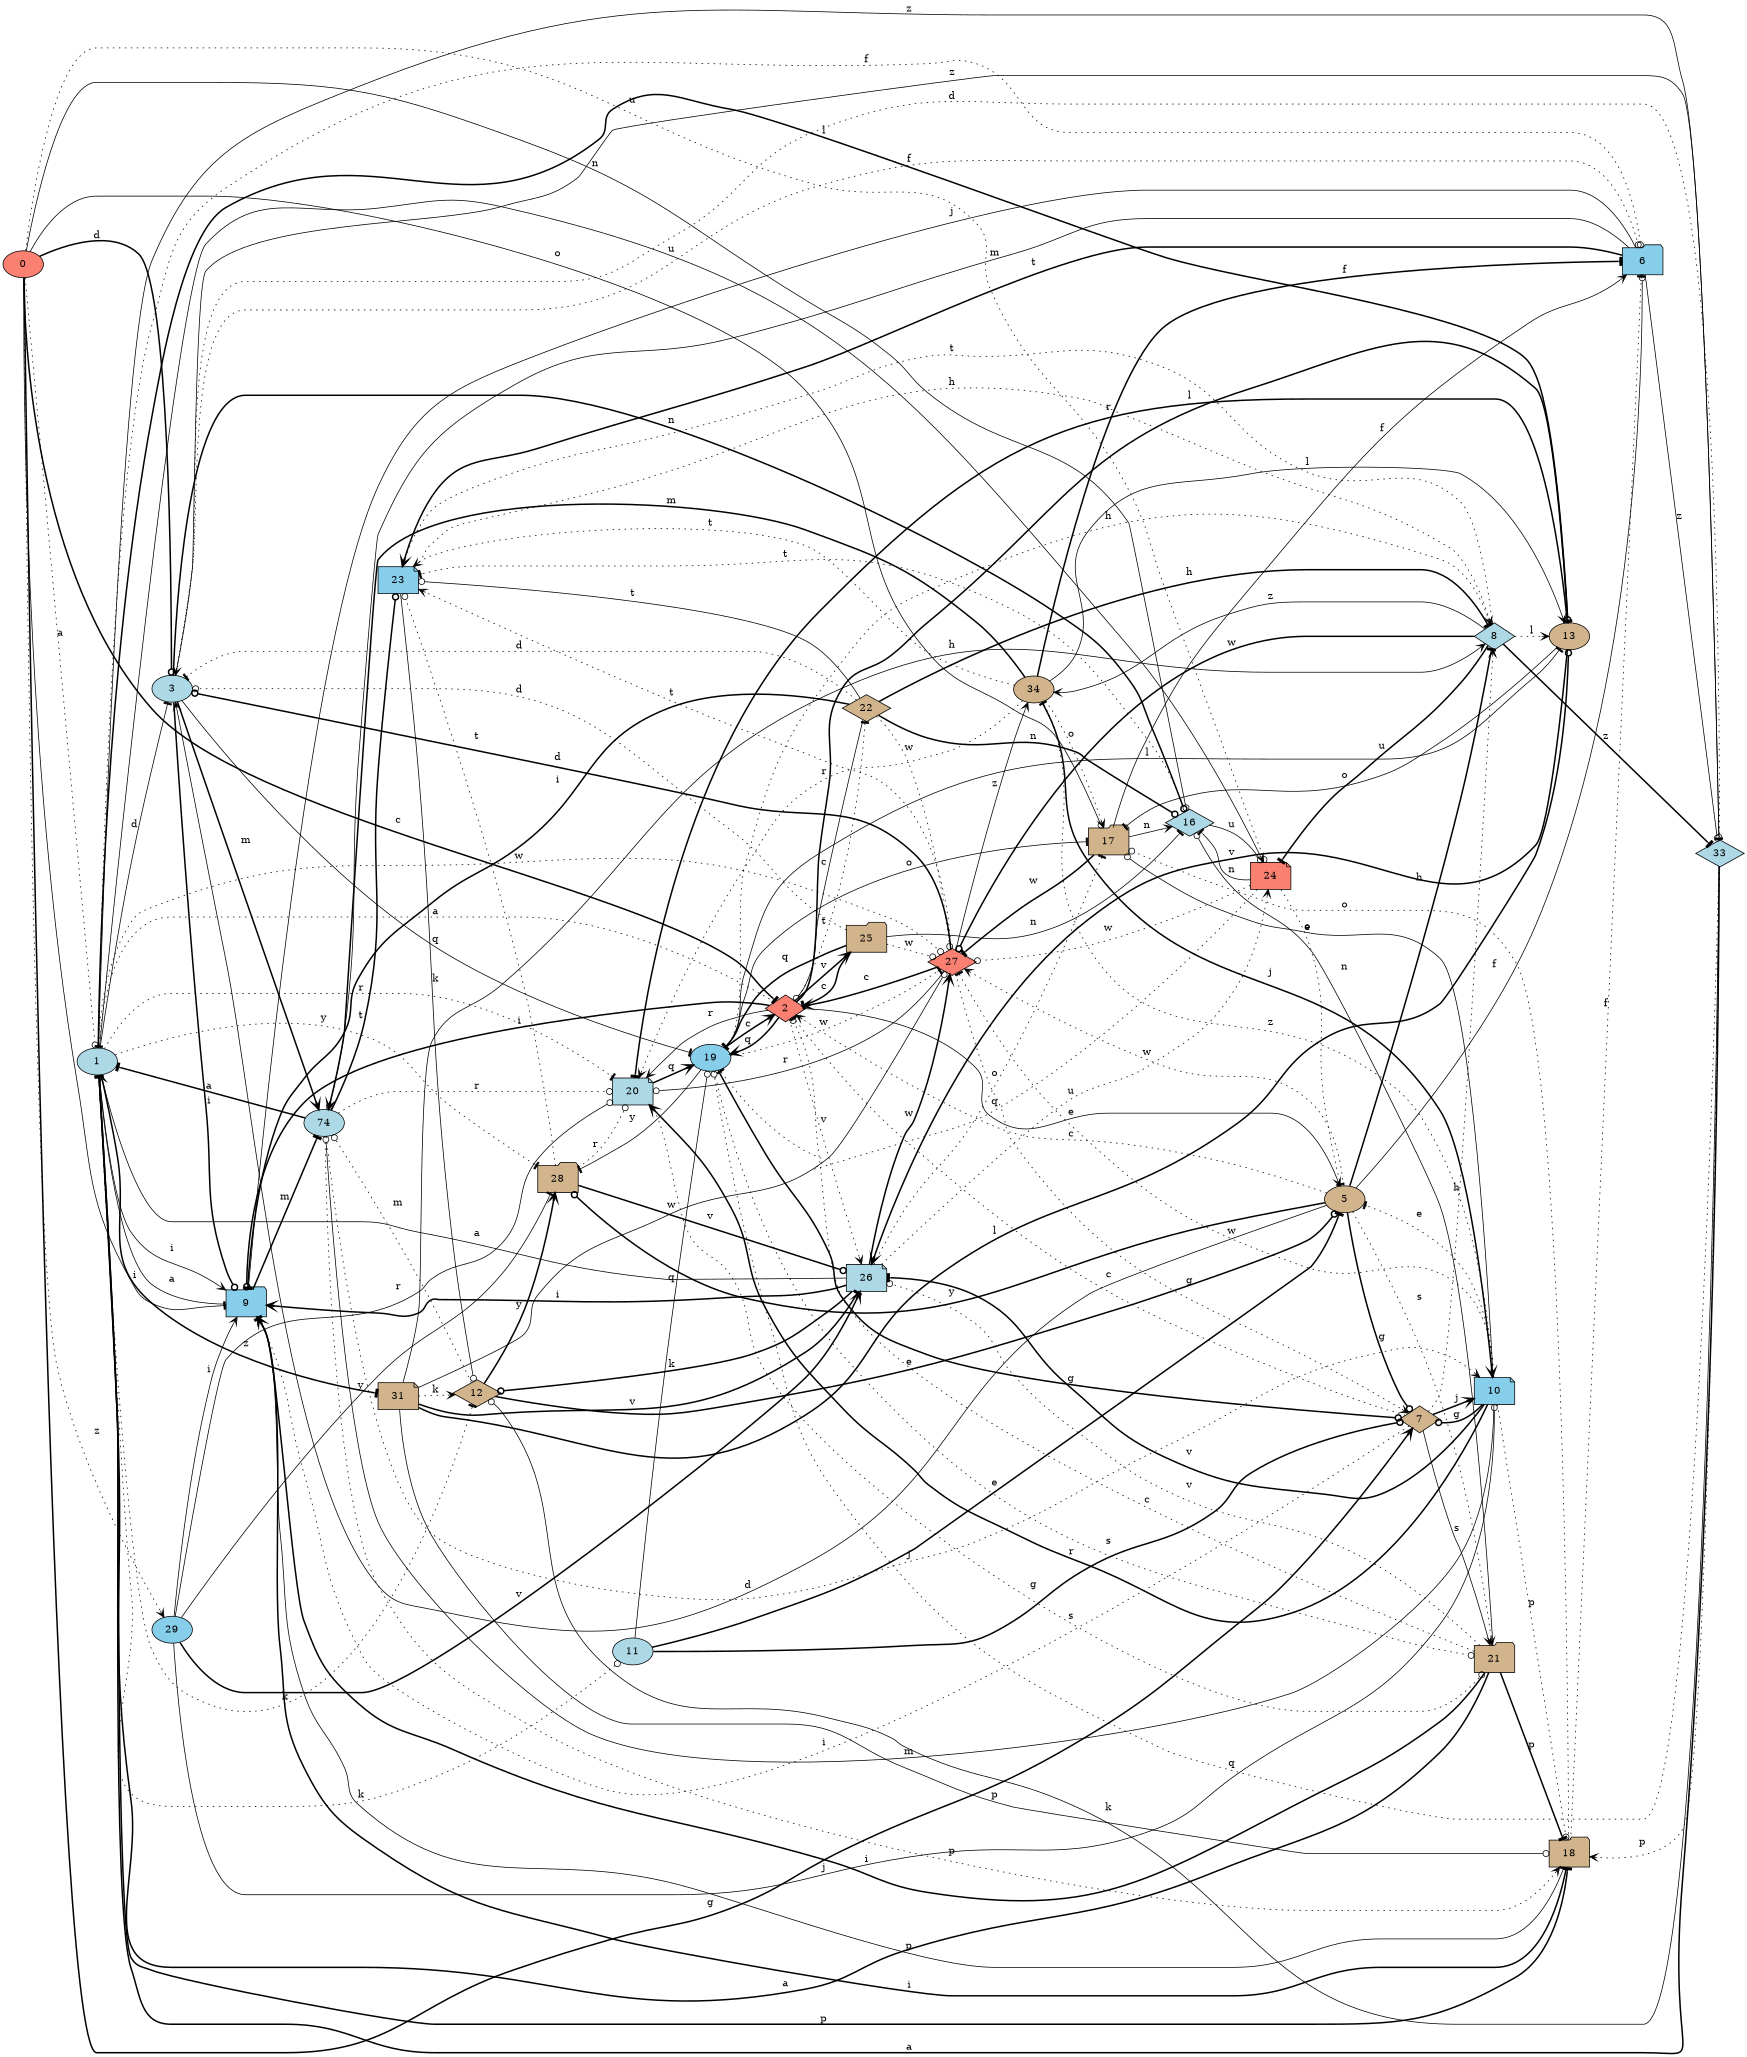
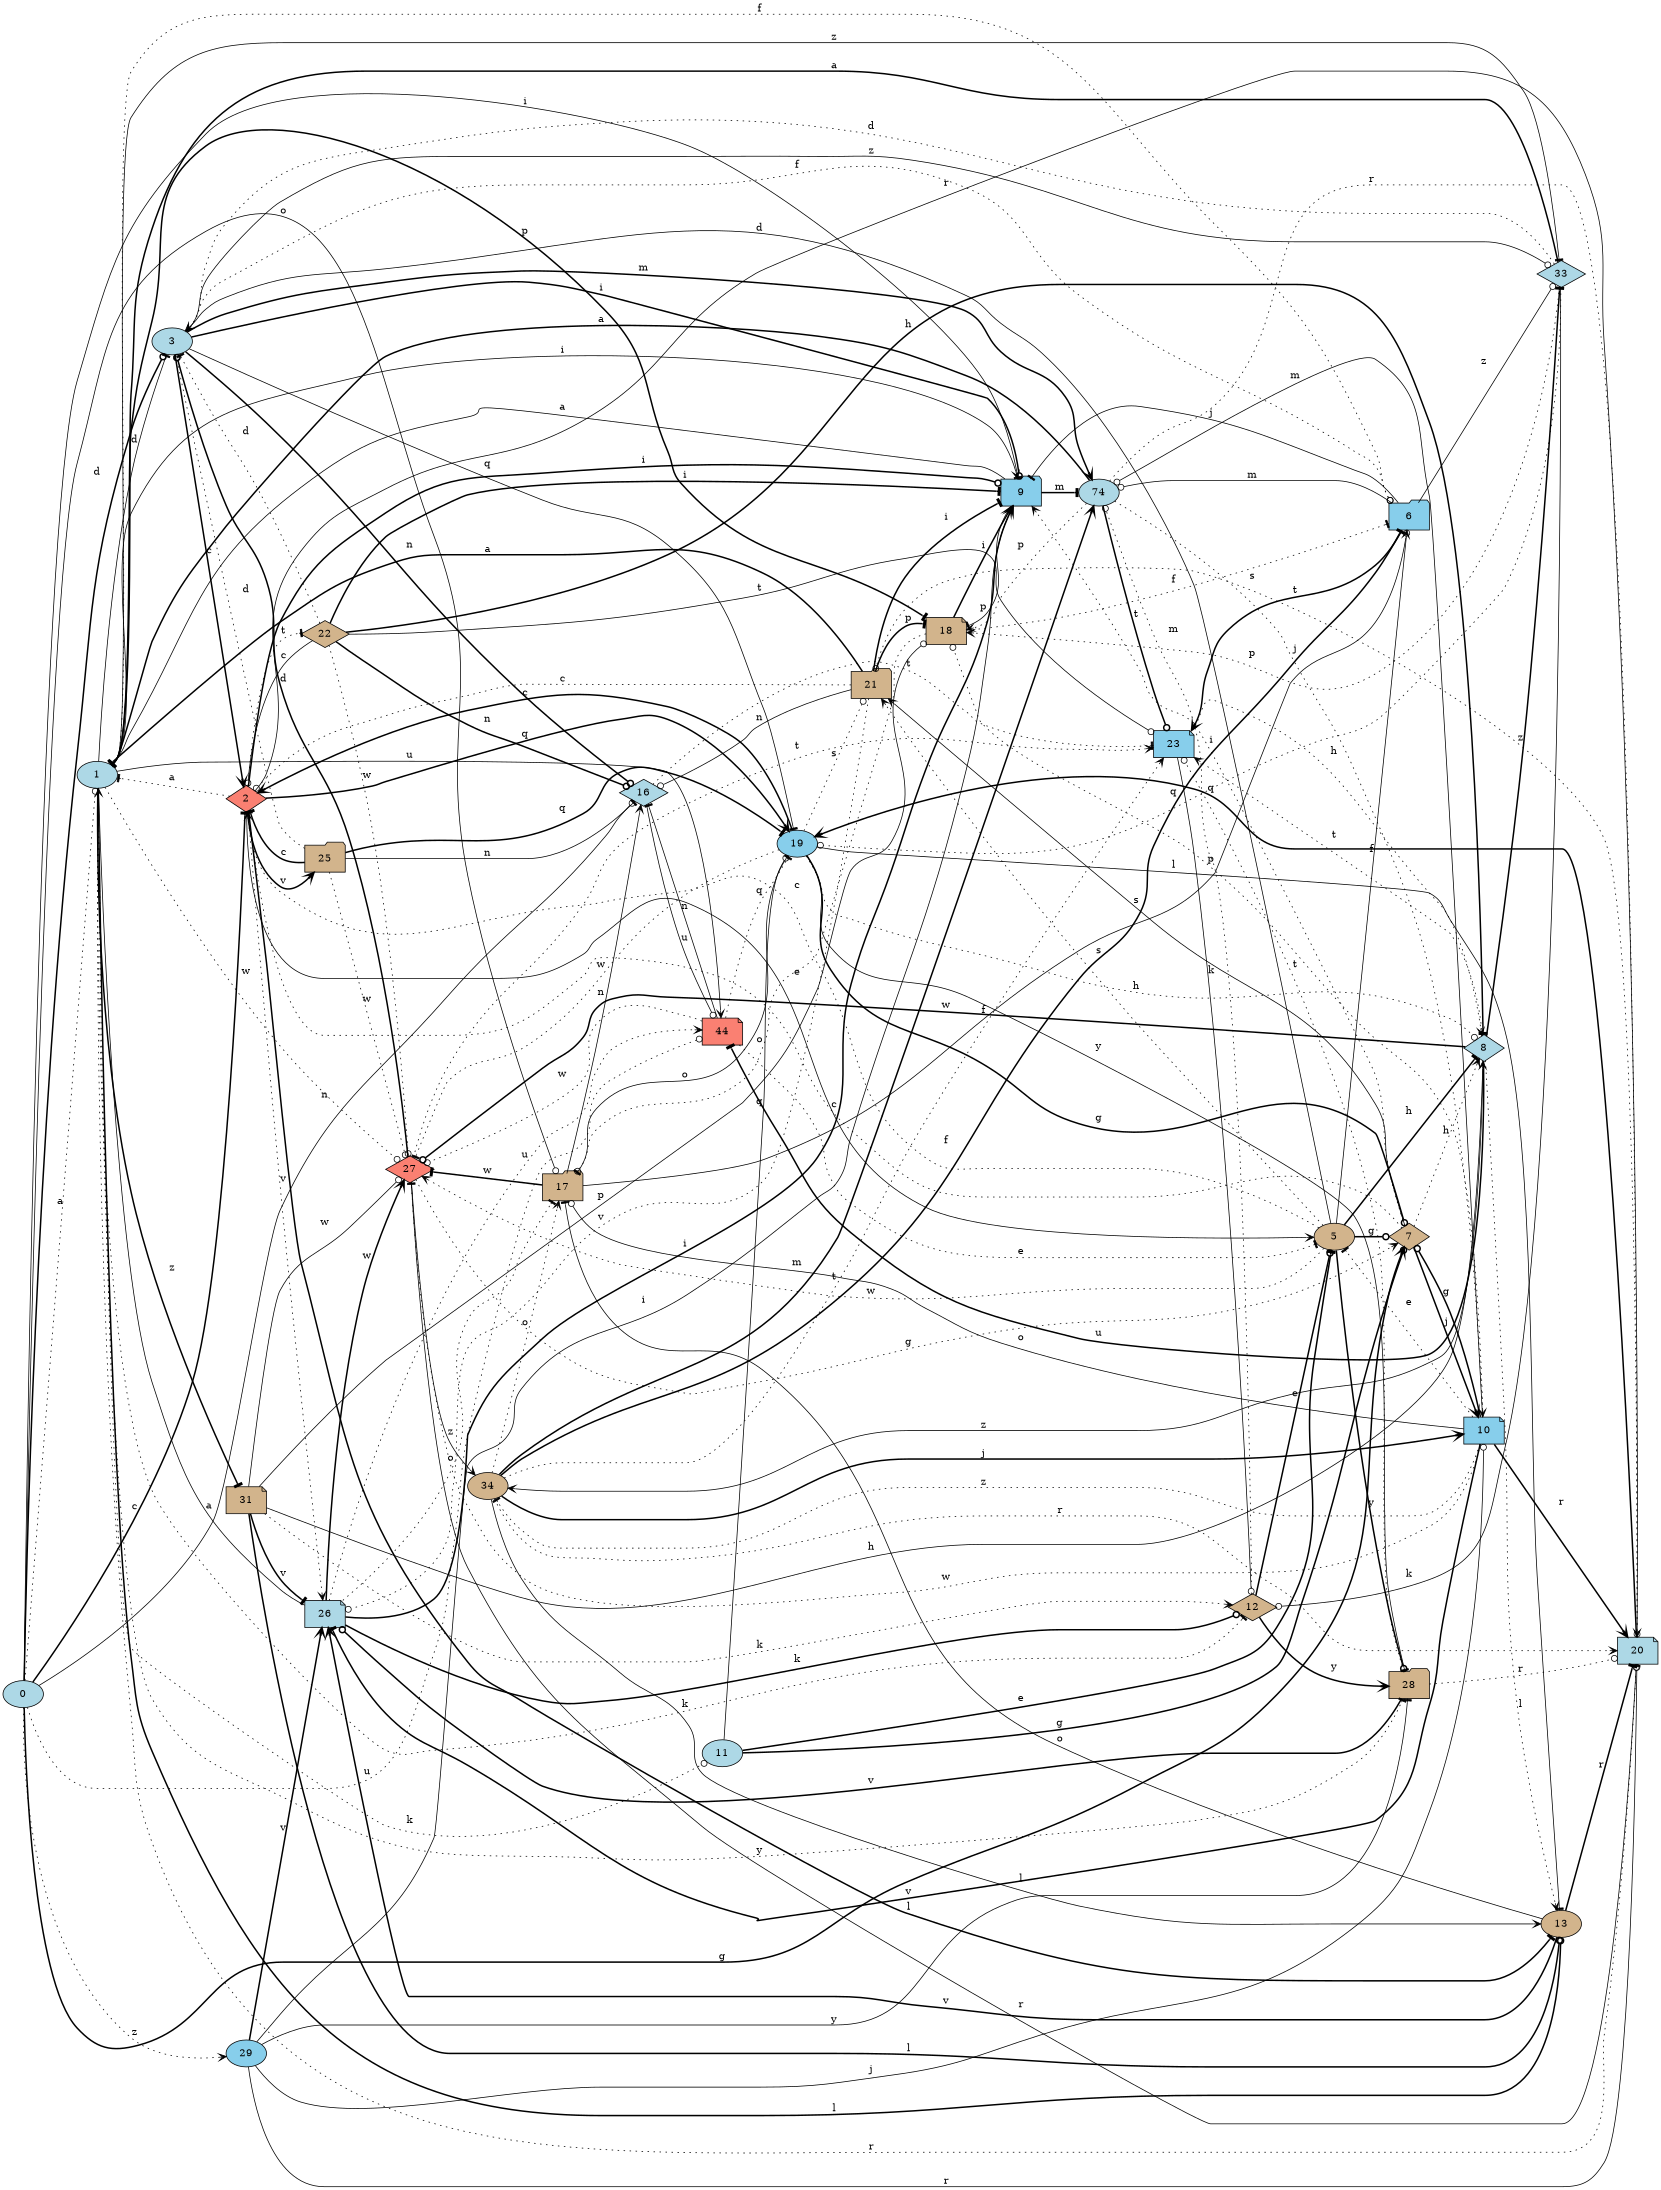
  strict digraph {
    rankdir=LR
    node [fillcolor=tan shape=ellipse style=filled]
    edge [arrowhead=odot style=dotted]
-   0 [fillcolor=salmon]
+   0 [fillcolor=lightblue]
    1 [fillcolor=lightblue]
    2 [fillcolor=salmon shape=diamond]
    3 [fillcolor=lightblue]
    7 [shape=diamond]
    9 [fillcolor=skyblue shape=folder]
    16 [fillcolor=lightblue shape=diamond]
    17 [shape=folder]
-   24 [fillcolor=salmon shape=note]
+   24 [fillcolor=salmon shape=note label=44]
    29 [fillcolor=skyblue]
    6 [fillcolor=skyblue shape=folder]
    11 [fillcolor=lightblue]
    12 [shape=diamond]
    13
-   18 [shape=folder]
+   18 [shape=note]
    20 [fillcolor=lightblue shape=note]
    27 [fillcolor=salmon shape=diamond]
    28 [shape=folder]
    31 [shape=note]
    33 [fillcolor=lightblue shape=diamond]
    5
    19 [fillcolor=skyblue]
    22 [shape=diamond]
    25 [shape=folder]
    26 [fillcolor=lightblue shape=note]
    n26 [fillcolor=lightblue label=74]
    8 [fillcolor=lightblue shape=diamond]
    21 [shape=folder]
    10 [fillcolor=skyblue shape=note]
    23 [fillcolor=skyblue shape=note]
    34
    0 -> 1 [label=a]
    0 -> 2 [arrowhead=tee label=c style=bold]
    0 -> 3 [label=d style=bold]
    0 -> 7 [arrowhead=vee label=g style=bold]
    0 -> 9 [arrowhead=tee label=i style=solid]
    0 -> 16 [label=n style=solid]
    0 -> 17 [label=o style=solid]
    0 -> 24 [label=u]
    0 -> 29 [arrowhead=vee label=z]
    1 -> 3 [arrowhead=tee label=d style=solid]
    1 -> 9 [arrowhead=vee label=i style=solid]
    1 -> 24 [arrowhead=vee label=u style=solid]
    1 -> 6 [label=f]
    1 -> 11 [label=k]
    1 -> 12 [arrowhead=tee label=k]
    1 -> 13 [label=l style=bold]
    1 -> 18 [arrowhead=tee label=p style=bold]
    1 -> 20 [arrowhead=tee label=r]
    1 -> 27 [label=w]
    1 -> 28 [arrowhead=tee label=y]
    1 -> 31 [arrowhead=tee label=z style=bold]
    1 -> 33 [arrowhead=tee label=z style=solid]
    2 -> 1 [arrowhead=tee label=a]
    2 -> 9 [label=i style=bold]
    2 -> 13 [arrowhead=tee label=l style=bold]
    2 -> 20 [arrowhead=vee label=r style=solid]
    2 -> 5 [arrowhead=vee label=e style=solid]
    2 -> 19 [arrowhead=vee label=q style=bold]
    2 -> 22 [arrowhead=tee label=t]
    2 -> 25 [arrowhead=vee label=v style=bold]
    2 -> 26 [arrowhead=vee label=v]
-   27 -> 2 [arrowhead=vee label=c style=bold]
+   3 -> 2 [arrowhead=vee label=c style=bold]
    3 -> 9 [label=i style=bold]
    3 -> 16 [label=n style=bold]
    3 -> 6 [label=f]
    3 -> 33 [label=z style=solid]
    3 -> 19 [arrowhead=tee label=q style=solid]
    3 -> n26 [arrowhead=vee label=m style=bold]
    7 -> 2 [arrowhead=tee label=c]
    7 -> 9 [arrowhead=vee label=i]
    7 -> 8 [arrowhead=vee label=h]
    7 -> 21 [arrowhead=vee label=s style=solid]
    7 -> 10 [arrowhead=vee label=j style=bold]
    9 -> 1 [arrowhead=tee label=a style=solid]
    9 -> 18 [arrowhead=tee label=p style=solid]
    9 -> n26 [arrowhead=tee label=m style=bold]
    16 -> 24 [label=u style=solid]
    16 -> 23 [arrowhead=tee label=t]
    17 -> 16 [arrowhead=vee label=n style=solid]
    17 -> 6 [arrowhead=vee label=f style=solid]
    17 -> 27 [arrowhead=tee label=w style=bold]
    24 -> 16 [arrowhead=tee label=n style=solid]
    24 -> 27 [label=w]
    24 -> 5 [arrowhead=tee label=e]
    24 -> 19 [arrowhead=tee label=q]
    29 -> 9 [arrowhead=vee label=i style=solid]
    29 -> 20 [label=r style=solid]
    29 -> 28 [arrowhead=tee label=y style=solid]
    29 -> 26 [arrowhead=vee label=v style=bold]
    29 -> 10 [label=j style=solid]
    6 -> 9 [arrowhead=tee label=j style=solid]
    6 -> 33 [label=z style=solid]
    6 -> n26 [label=m style=solid]
    6 -> 23 [arrowhead=vee label=t style=bold]
    11 -> 7 [label=g style=bold]
    11 -> 5 [arrowhead=tee label=e style=bold]
    11 -> 19 [label=q style=solid]
    12 -> 28 [arrowhead=vee label=y style=bold]
    12 -> 5 [label=e style=bold]
    12 -> n26 [label=m]
    13 -> 17 [arrowhead=tee label=o style=solid]
    13 -> 20 [arrowhead=tee label=r style=bold]
    13 -> 26 [arrowhead=vee label=v style=bold]
    18 -> 9 [arrowhead=vee label=i style=bold]
    18 -> 17 [label=o]
    18 -> 6 [arrowhead=tee label=f]
    20 -> 19 [arrowhead=vee label=q style=bold]
    20 -> 21 [label=s]
    27 -> 3 [label=d style=bold]
    27 -> 7 [arrowhead=vee label=g]
    27 -> 20 [label=r style=solid]
    27 -> 23 [arrowhead=vee label=t]
    27 -> 34 [arrowhead=vee label=z style=solid]
    28 -> 20 [label=r]
    28 -> 26 [label=v style=bold]
    28 -> 23 [label=t]
    31 -> 12 [arrowhead=vee label=k]
    31 -> 13 [label=l style=bold]
    31 -> 18 [label=p style=solid]
    31 -> 27 [label=w style=solid]
    31 -> 26 [arrowhead=tee label=v style=bold]
    31 -> 8 [arrowhead=vee label=h style=solid]
    33 -> 1 [arrowhead=tee label=a style=bold]
    33 -> 3 [arrowhead=vee label=d]
    33 -> 12 [label=k style=solid]
    33 -> 18 [arrowhead=vee label=p]
    33 -> 19 [label=q]
    5 -> 2 [arrowhead=vee label=c]
    5 -> 3 [arrowhead=vee label=d style=solid]
    5 -> 7 [label=g style=bold]
    5 -> 6 [label=f style=solid]
    5 -> 27 [arrowhead=vee label=w]
    5 -> 28 [label=y style=bold]
    5 -> 8 [arrowhead=tee label=h style=bold]
    5 -> 21 [arrowhead=vee label=s]
    19 -> 2 [arrowhead=vee label=c style=bold]
    19 -> 7 [label=g style=bold]
    19 -> 17 [arrowhead=tee label=o style=solid]
    19 -> 13 [arrowhead=tee label=l style=solid]
    19 -> 27 [arrowhead=tee label=w]
    19 -> 28 [arrowhead=tee label=y style=solid]
    19 -> 8 [label=h]
    19 -> 21 [label=s]
    22 -> 2 [label=c style=solid]
    22 -> 3 [arrowhead=tee label=d]
    22 -> 9 [arrowhead=tee label=i style=bold]
    22 -> 16 [label=n style=bold]
    22 -> 27 [label=w]
    22 -> 8 [arrowhead=tee label=h style=bold]
    22 -> 23 [label=t style=solid]
    25 -> 2 [arrowhead=tee label=c style=bold]
    25 -> 3 [label=d]
    25 -> 16 [arrowhead=tee label=n style=solid]
    25 -> 27 [label=w]
    25 -> 19 [arrowhead=tee label=q style=bold]
    26 -> 1 [arrowhead=vee label=a style=solid]
    26 -> 9 [arrowhead=vee label=i style=bold]
    26 -> 17 [arrowhead=tee label=o]
    26 -> 24 [arrowhead=vee label=u]
    26 -> 12 [label=k style=bold]
    26 -> 27 [arrowhead=vee label=w style=bold]
    n26 -> 1 [arrowhead=tee label=a style=bold]
    n26 -> 18 [arrowhead=vee label=p]
    n26 -> 20 [label=r]
    n26 -> 10 [arrowhead=vee label=j]
    n26 -> 23 [label=t style=bold]
    8 -> 24 [arrowhead=tee label=u style=bold]
    8 -> 13 [arrowhead=vee label=l]
    8 -> 27 [label=w style=bold]
    8 -> 33 [arrowhead=tee label=z style=bold]
    8 -> 23 [arrowhead=vee label=t]
    8 -> 34 [arrowhead=vee label=z style=solid]
    21 -> 1 [arrowhead=tee label=a style=bold]
    21 -> 2 [label=c]
    21 -> 9 [arrowhead=tee label=i style=bold]
    21 -> 16 [label=n style=solid]
    21 -> 18 [arrowhead=tee label=p style=bold]
    21 -> 26 [label=v]
    10 -> 7 [label=g style=bold]
    10 -> 17 [label=o style=solid]
    10 -> 18 [label=p]
    10 -> 20 [arrowhead=vee label=r style=bold]
    10 -> 27 [arrowhead=tee label=w]
    10 -> 5 [arrowhead=tee label=e]
    10 -> 26 [arrowhead=tee label=v style=bold]
    10 -> n26 [label=m style=solid]
    10 -> 34 [arrowhead=tee label=z]
    23 -> 12 [label=k style=solid]
    23 -> 8 [arrowhead=vee label=h]
    34 -> 17 [arrowhead=vee label=o]
    34 -> 6 [arrowhead=tee label=f style=bold]
    34 -> 13 [arrowhead=vee label=l style=solid]
    34 -> 20 [arrowhead=vee label=r]
    34 -> n26 [arrowhead=vee label=m style=bold]
    34 -> 10 [arrowhead=vee label=j style=bold]
    34 -> 23 [arrowhead=vee label=t]
  }
